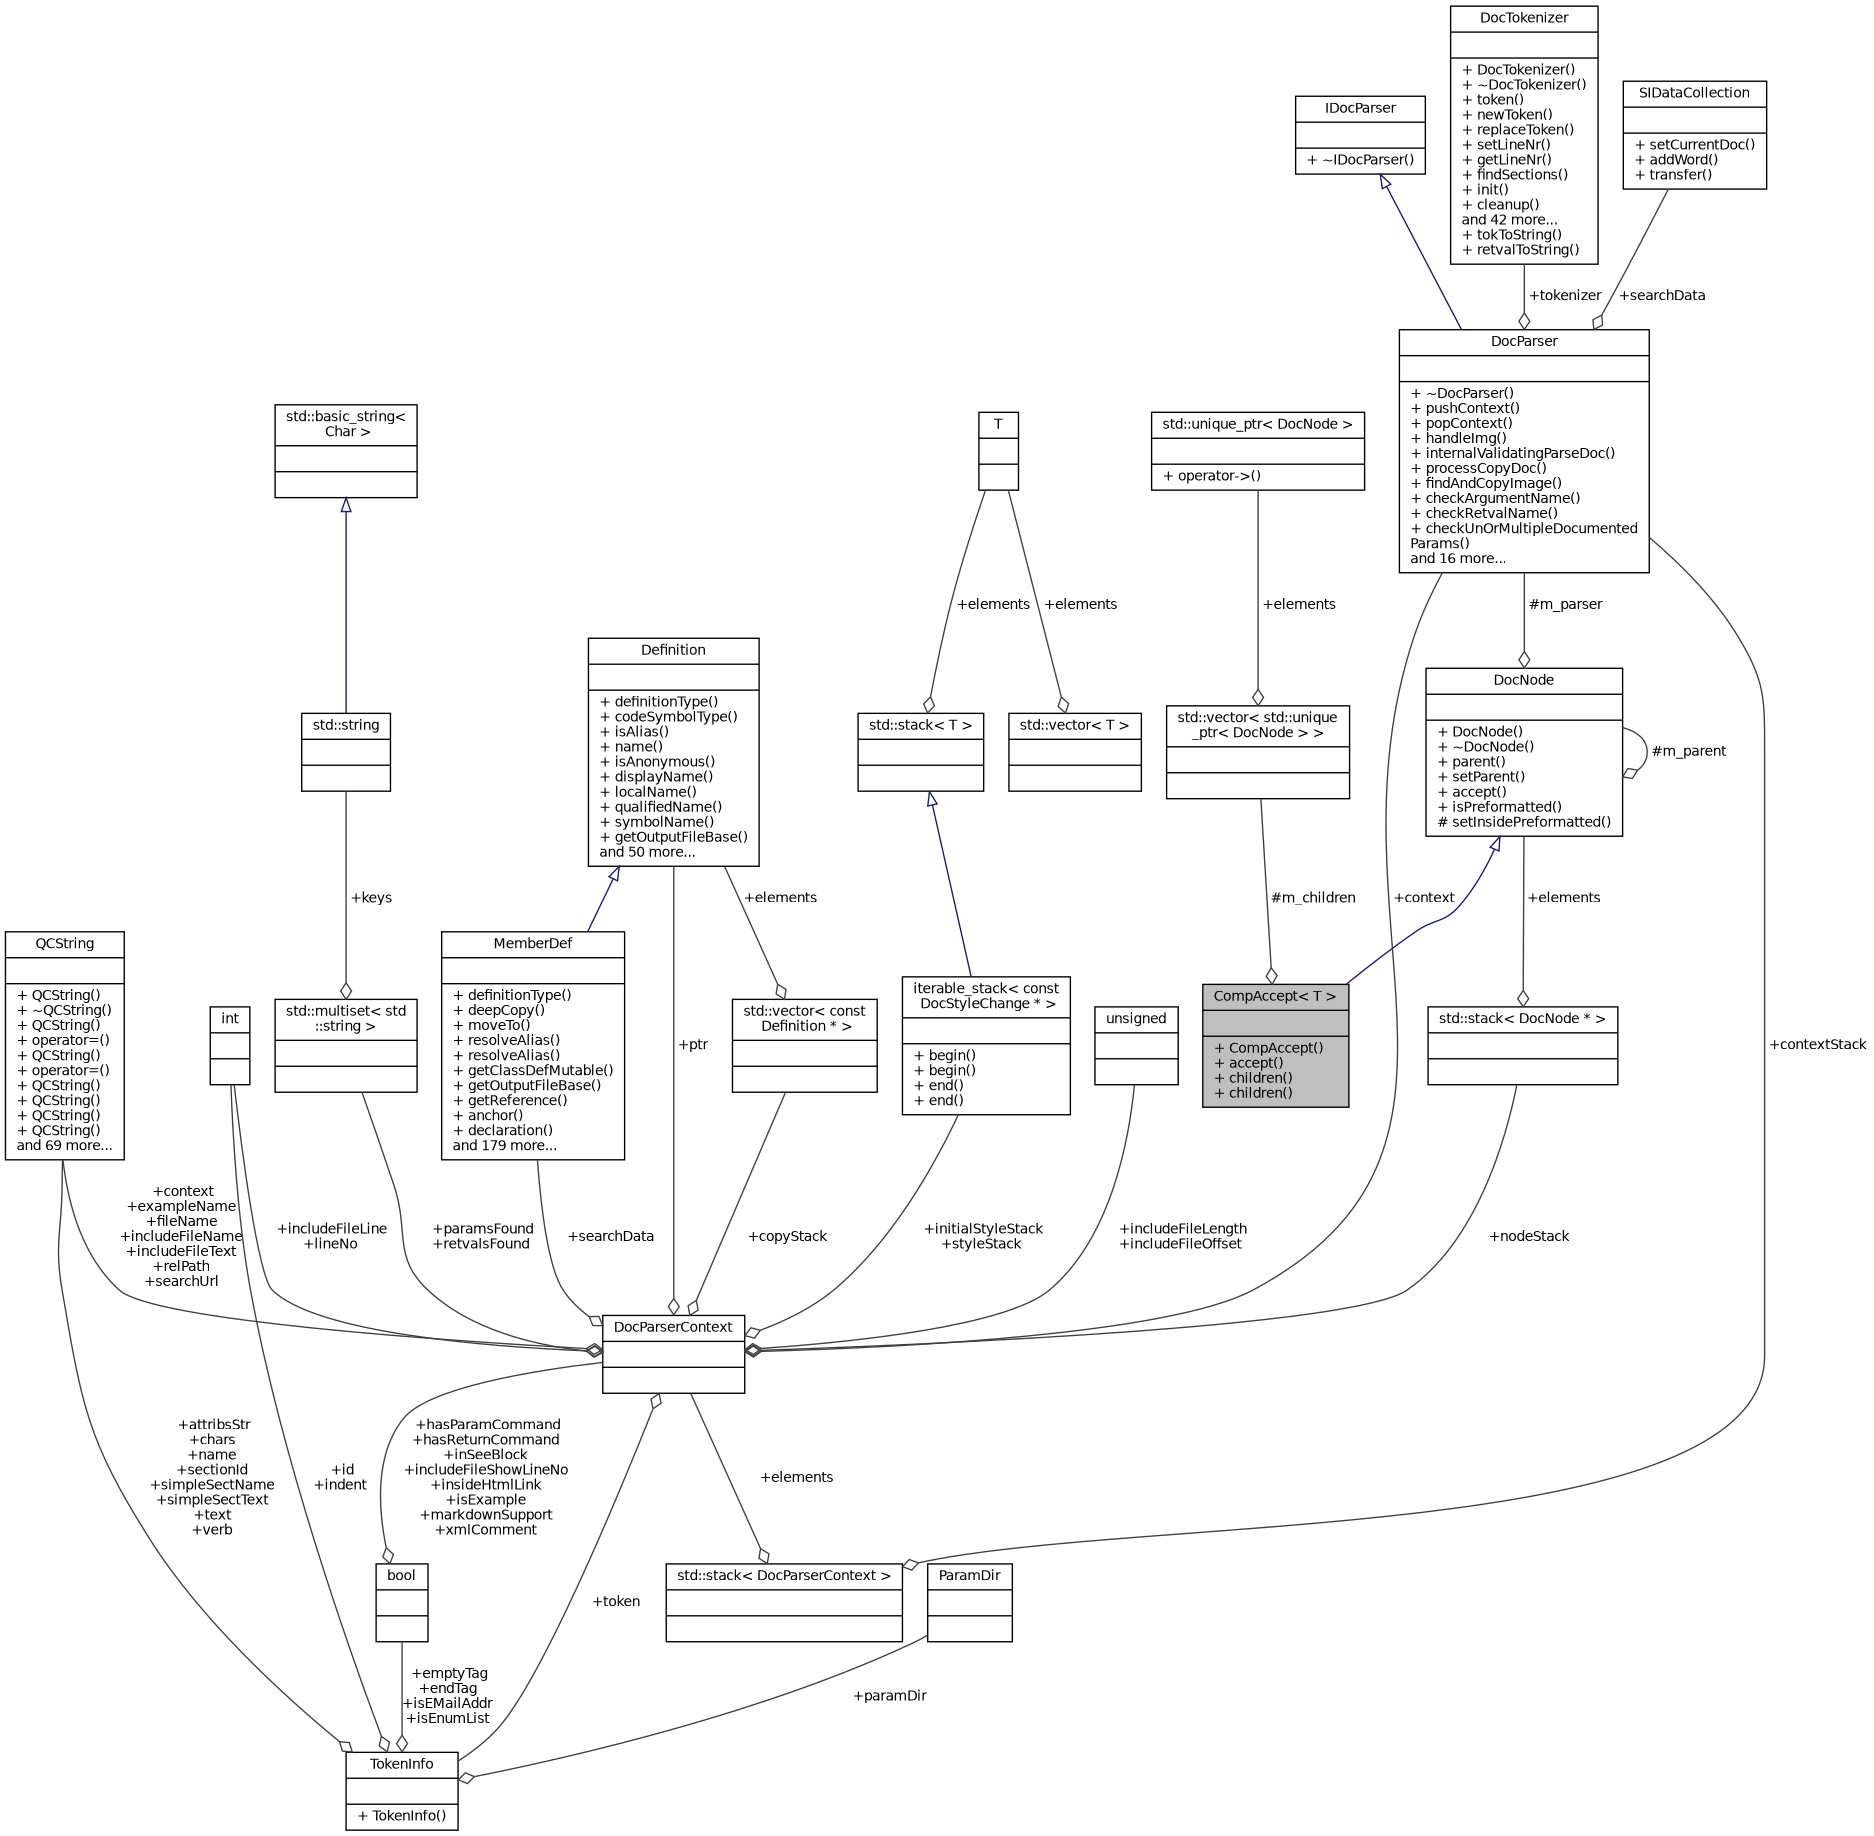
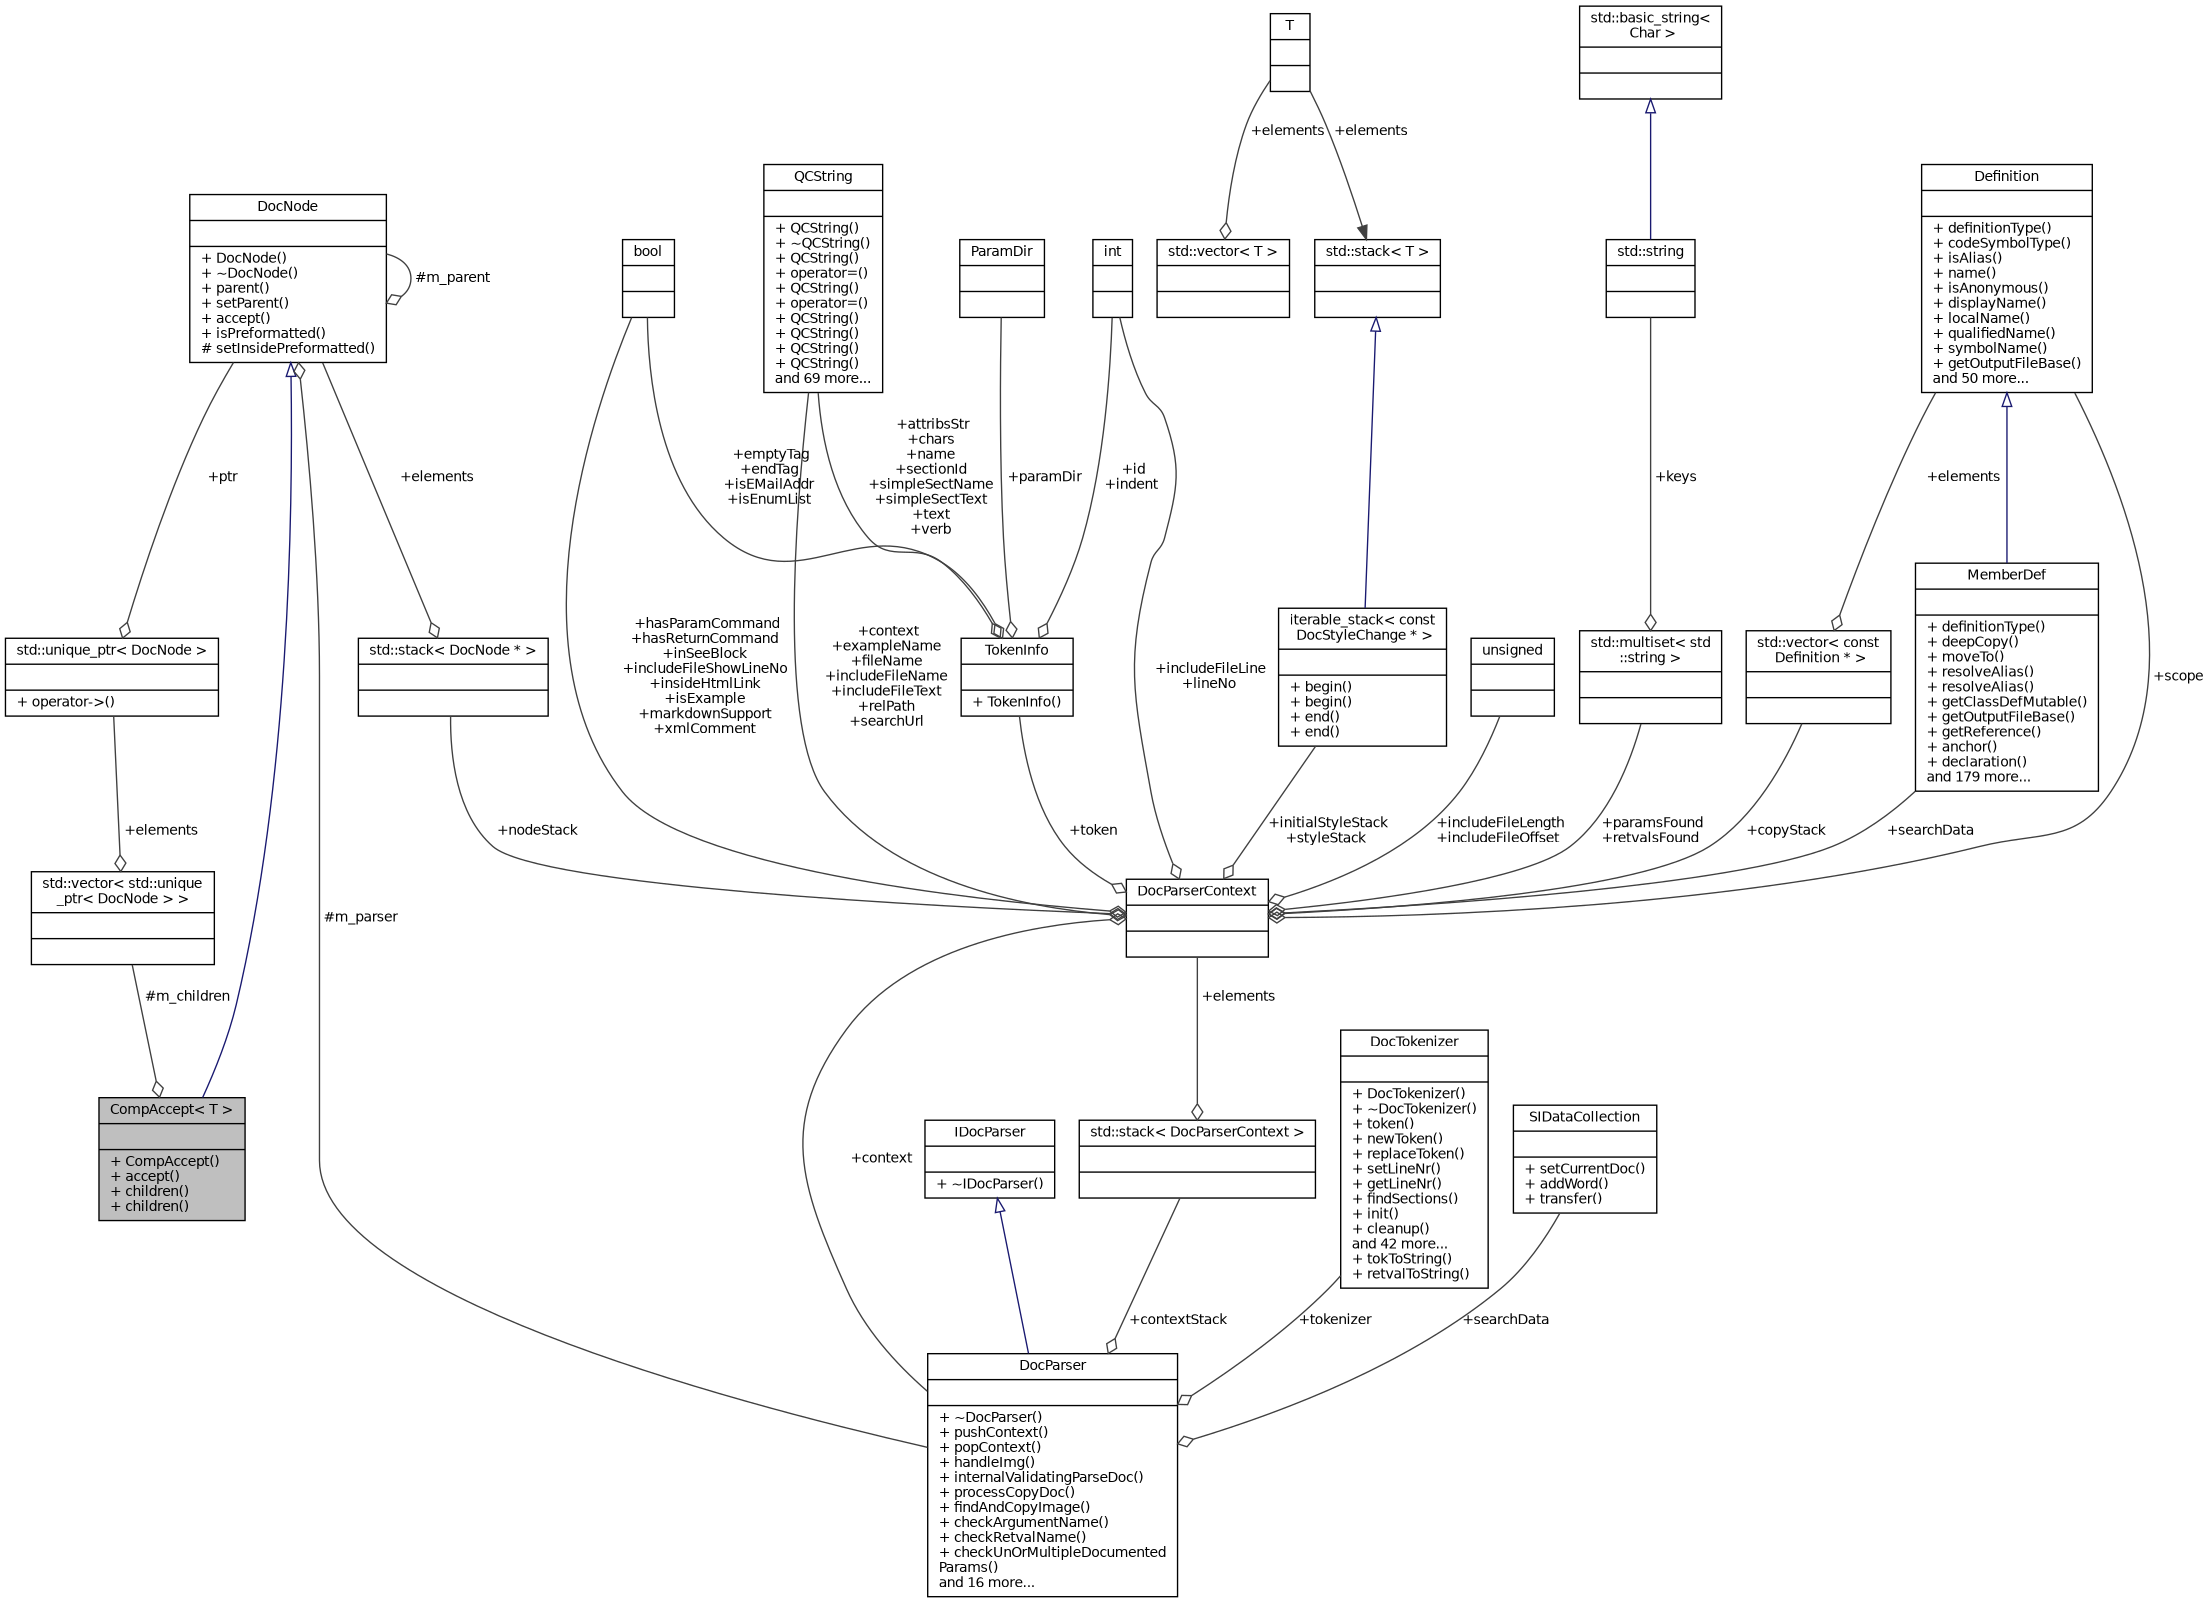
  digraph {
    fontname="DejaVu Sans"
    node [color=black fillcolor=white fontname="DejaVu Sans" fontsize=10 shape=record style=filled]
    edge [color=grey25 fontname="DejaVu Sans" fontsize=10 labelfontname=Helvetica labelfontsize=10 style=solid arrowhead=odiamond]
    n1 [fillcolor=grey75 fontcolor=black height=0.2 label="{CompAccept\< T \>\n||+ CompAccept()\l+ accept()\l+ children()\l+ children()\l}" width=0.4]
    n2 [height=0.2 label="{DocNode\n||+ DocNode()\l+ ~DocNode()\l+ parent()\l+ setParent()\l+ accept()\l+ isPreformatted()\l# setInsidePreformatted()\l}" width=0.4]
    n3 [height=0.2 label="{std::stack\< DocNode * \>\n||}" width=0.4]
    n4 [height=0.2 label="{std::unique_ptr\< DocNode \>\n||+ operator-\>()\l}" width=0.4]
    n5 [height=0.2 label="{DocParserContext\n||}" width=0.4]
    n6 [height=0.2 label="{std::vector\< std::unique\l_ptr\< DocNode \> \>\n||}" width=0.4]
    n7 [height=0.2 label="{DocParser\n||+ ~DocParser()\l+ pushContext()\l+ popContext()\l+ handleImg()\l+ internalValidatingParseDoc()\l+ processCopyDoc()\l+ findAndCopyImage()\l+ checkArgumentName()\l+ checkRetvalName()\l+ checkUnOrMultipleDocumented\lParams()\land 16 more...\l}" width=0.4]
    n8 [height=0.2 label="{IDocParser\n||+ ~IDocParser()\l}" width=0.4]
    n9 [height=0.2 label="{std::stack\< DocParserContext \>\n||}" width=0.4]
    n10 [height=0.2 label="{Definition\n||+ definitionType()\l+ codeSymbolType()\l+ isAlias()\l+ name()\l+ isAnonymous()\l+ displayName()\l+ localName()\l+ qualifiedName()\l+ symbolName()\l+ getOutputFileBase()\land 50 more...\l}" width=0.4]
    n11 [height=0.2 label="{std::vector\< const\l Definition * \>\n||}" width=0.4]
    n12 [height=0.2 label="{MemberDef\n||+ definitionType()\l+ deepCopy()\l+ moveTo()\l+ resolveAlias()\l+ resolveAlias()\l+ getClassDefMutable()\l+ getOutputFileBase()\l+ getReference()\l+ anchor()\l+ declaration()\land 179 more...\l}" width=0.4]
    n13 [height=0.2 label="{QCString\n||+ QCString()\l+ ~QCString()\l+ QCString()\l+ operator=()\l+ QCString()\l+ operator=()\l+ QCString()\l+ QCString()\l+ QCString()\l+ QCString()\land 69 more...\l}" width=0.4]
    n14 [height=0.2 label="{TokenInfo\n||+ TokenInfo()\l}" width=0.4]
    n15 [height=0.2 label="{bool\n||}" width=0.4]
    n16 [height=0.2 label="{iterable_stack\< const\l DocStyleChange * \>\n||+ begin()\l+ begin()\l+ end()\l+ end()\l}" width=0.4]
    n17 [height=0.2 label="{std::stack\< T \>\n||}" width=0.4]
    n18 [height=0.2 label="{T\n||}" width=0.4]
    n19 [height=0.2 label="{std::vector\< T \>\n||}" width=0.4]
    n20 [height=0.2 label="{std::multiset\< std\l::string \>\n||}" width=0.4]
    n21 [height=0.2 label="{std::string\n||}" width=0.4]
    n22 [height=0.2 label="{std::basic_string\<\l Char \>\n||}" width=0.4]
    n23 [height=0.2 label="{unsigned\n||}" width=0.4]
    n24 [height=0.2 label="{int\n||}" width=0.4]
    n25 [height=0.2 label="{ParamDir\n||}" width=0.4]
    n26 [height=0.2 label="{DocTokenizer\n||+ DocTokenizer()\l+ ~DocTokenizer()\l+ token()\l+ newToken()\l+ replaceToken()\l+ setLineNr()\l+ getLineNr()\l+ findSections()\l+ init()\l+ cleanup()\land 42 more...\l+ tokToString()\l+ retvalToString()\l}" width=0.4]
    n27 [height=0.2 label="{SIDataCollection\n||+ setCurrentDoc()\l+ addWord()\l+ transfer()\l}" width=0.4]
    n2 -> n1 [arrowtail=onormal color=midnightblue dir=back arrowhead=""]
    n2 -> n2 [label=" #m_parent"]
    n2 -> n3 [label=" +elements"]
+   n2 -> n4 [label=" +ptr"]
    n3 -> n5 [label=" +nodeStack"]
    n4 -> n6 [label=" +elements"]
    n5 -> n9 [label=" +elements"]
    n6 -> n1 [label=" #m_children"]
    n7 -> n2 [label=" #m_parser"]
    n7 -> n5 [label=" +context"]
    n8 -> n7 [arrowtail=onormal color=midnightblue dir=back arrowhead=""]
-   n7 -> n9 [label=" +contextStack"]
-   n10 -> n5 [label=" +ptr"]
+   n9 -> n7 [label=" +contextStack"]
+   n10 -> n5 [label=" +scope"]
    n10 -> n11 [label=" +elements"]
    n10 -> n12 [arrowtail=onormal color=midnightblue dir=back arrowhead=""]
    n11 -> n5 [label=" +copyStack"]
    n12 -> n5 [label=" +searchData"]
    n13 -> n5 [label=" +context\n+exampleName\n+fileName\n+includeFileName\n+includeFileText\n+relPath\n+searchUrl"]
    n13 -> n14 [label=" +attribsStr\n+chars\n+name\n+sectionId\n+simpleSectName\n+simpleSectText\n+text\n+verb"]
    n14 -> n5 [label=" +token"]
-   n5 -> n15 [label=" +hasParamCommand\n+hasReturnCommand\n+inSeeBlock\n+includeFileShowLineNo\n+insideHtmlLink\n+isExample\n+markdownSupport\n+xmlComment"]
+   n15 -> n5 [label=" +hasParamCommand\n+hasReturnCommand\n+inSeeBlock\n+includeFileShowLineNo\n+insideHtmlLink\n+isExample\n+markdownSupport\n+xmlComment"]
    n15 -> n14 [label=" +emptyTag\n+endTag\n+isEMailAddr\n+isEnumList"]
    n16 -> n5 [label=" +initialStyleStack\n+styleStack"]
    n17 -> n16 [arrowtail=onormal color=midnightblue dir=back arrowhead=""]
-   n18 -> n17 [label=" +elements"]
+   n18 -> n17 [arrowhead=normal label=" +elements"]
    n18 -> n19 [label=" +elements"]
    n20 -> n5 [label=" +paramsFound\n+retvalsFound"]
    n21 -> n20 [label=" +keys"]
    n22 -> n21 [arrowtail=onormal color=midnightblue dir=back arrowhead=""]
    n23 -> n5 [label=" +includeFileLength\n+includeFileOffset"]
    n24 -> n5 [label=" +includeFileLine\n+lineNo"]
    n24 -> n14 [label=" +id\n+indent"]
    n25 -> n14 [label=" +paramDir"]
    n26 -> n7 [label=" +tokenizer"]
    n27 -> n7 [label=" +searchData"]
  }
